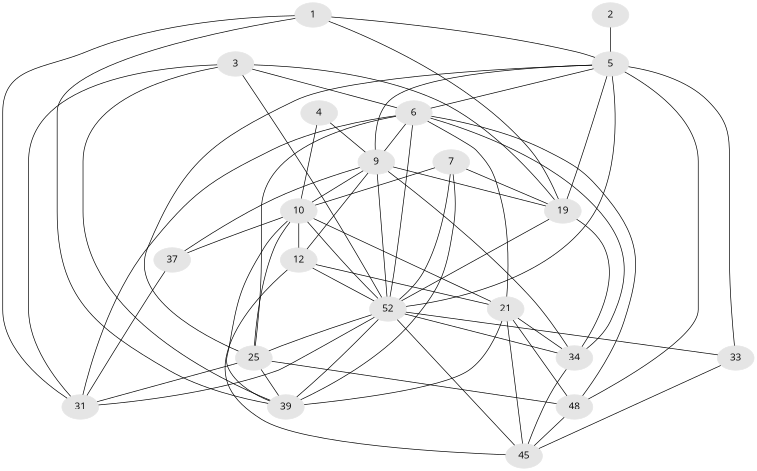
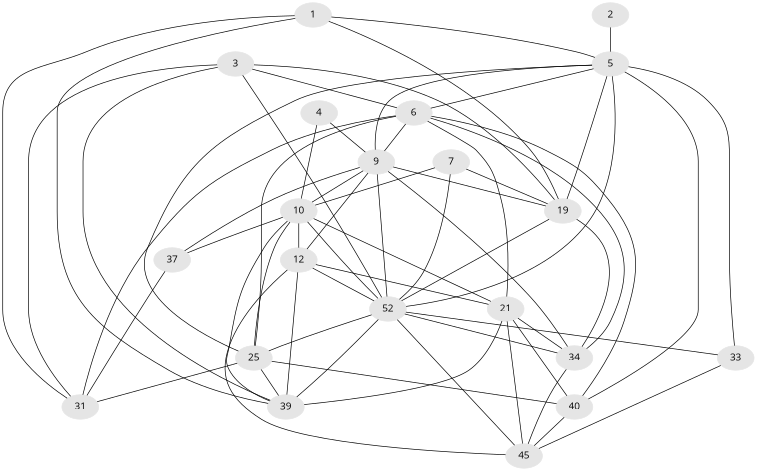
  graph {
    fontname="Open Sans"
    node [color=gray90 fontname="Open Sans" style=filled]
    edge [fontname="Open Sans"]
    1 [super="+51"]
    5 [super="+42+20+16+24"]
    19 [super="+32+23"]
    31 [super="+38"]
    39 [super="+46"]
    6 [super="+53+8+41+49"]
    n7 [label=52 super="+47+30"]
    9 [super="+13+18"]
    25 [super="+44+52"]
    33 [super="+43"]
-   40 [super="+57" label=48]
+   40 [super="+57"]
    34 [super="+54"]
    45 [super="+55"]
    2
    3 [super="+14+11"]
    21 [super="+50"]
    10 [super="+26+28"]
    12
    n19 [label=37 super="+37"]
    4
    7 [super="+63+27+48"]
    1 -- 5
    1 -- 19
    1 -- 31
    1 -- 39
    5 -- 19 [weight=2]
    5 -- 6 [weight=2]
    5 -- n7
    5 -- 9
    5 -- 25
    5 -- 33
    5 -- 40
    19 -- n7
    19 -- 34
    6 -- 31
-   6 -- n7
    6 -- 9 [weight=2]
    6 -- 25 [weight=2]
    6 -- 40
    6 -- 34
    6 -- 21
-   n7 -- 31
    n7 -- 39
    n7 -- 25
    n7 -- 33
    n7 -- 34
    n7 -- 45
    9 -- 19
    9 -- n7 [weight=3]
    9 -- 34
    9 -- 10 [weight=2]
    9 -- 12
    9 -- n19 [weight=2]
    25 -- 31
    25 -- 39
    25 -- 40
    33 -- 45
    40 -- 45
    34 -- 45
    2 -- 5 [weight=2]
    3 -- 19
    3 -- 31
    3 -- 39
    3 -- 6
    3 -- n7
    21 -- 39
    21 -- 40
    21 -- 34
    21 -- 45
    10 -- 39
    10 -- n7
    10 -- 25
    10 -- 21
    10 -- 12
    10 -- n19
-   7 -- 39
+   12 -- 39
    12 -- n7
    12 -- 45
    12 -- 21
    n19 -- 31
    4 -- 9
    4 -- 10
    7 -- 19
    7 -- n7 [weight=2]
    7 -- 10
  }
